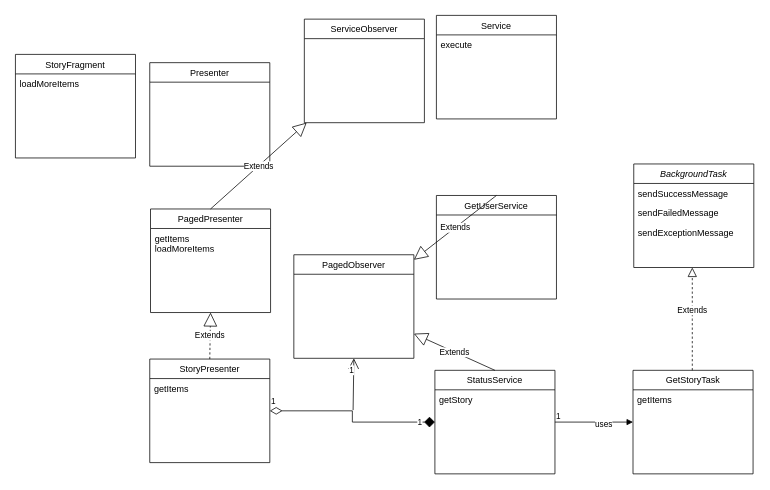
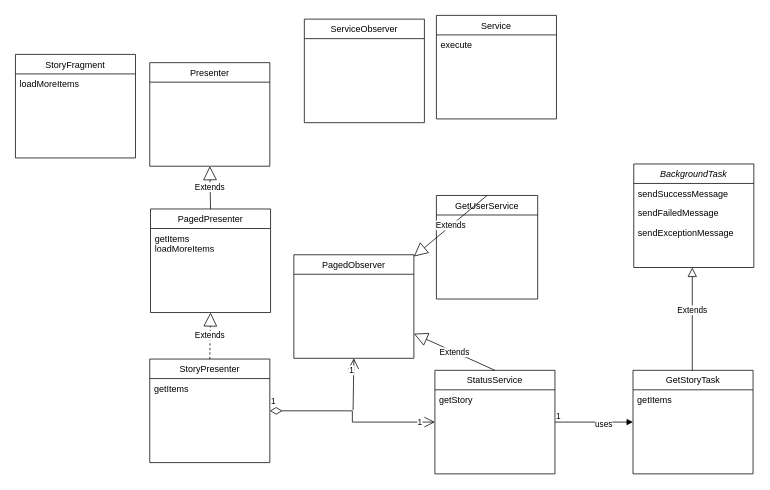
  <mxCell id="0" />
  <mxCell id="1" parent="0" />
  <mxCell id="2" value="BackgroundTask" style="swimlane;fontStyle=2;align=center;verticalAlign=top;childLayout=stackLayout;horizontal=1;startSize=26;horizontalStack=0;resizeParent=1;resizeLast=0;collapsible=1;marginBottom=0;rounded=0;shadow=0;strokeWidth=1;" parent="1" vertex="1"><mxGeometry x="844" y="218" width="160" height="138" as="geometry"><mxRectangle x="230" y="140" width="160" height="26" as="alternateBounds" /></mxGeometry></mxCell>
  <mxCell id="3" value="sendSuccessMessage" style="text;align=left;verticalAlign=top;spacingLeft=4;spacingRight=4;overflow=hidden;rotatable=0;points=[[0,0.5],[1,0.5]];portConstraint=eastwest;" parent="2" vertex="1"><mxGeometry y="26" width="160" height="26" as="geometry" /></mxCell>
  <mxCell id="4" value="sendFailedMessage" style="text;align=left;verticalAlign=top;spacingLeft=4;spacingRight=4;overflow=hidden;rotatable=0;points=[[0,0.5],[1,0.5]];portConstraint=eastwest;rounded=0;shadow=0;html=0;" parent="2" vertex="1"><mxGeometry y="52" width="160" height="26" as="geometry" /></mxCell>
  <mxCell id="5" value="sendExceptionMessage" style="text;align=left;verticalAlign=top;spacingLeft=4;spacingRight=4;overflow=hidden;rotatable=0;points=[[0,0.5],[1,0.5]];portConstraint=eastwest;rounded=0;shadow=0;html=0;" parent="2" vertex="1"><mxGeometry y="78" width="160" height="26" as="geometry" /></mxCell>
  <mxCell id="6" value="GetStoryTask" style="swimlane;fontStyle=0;align=center;verticalAlign=top;childLayout=stackLayout;horizontal=1;startSize=26;horizontalStack=0;resizeParent=1;resizeLast=0;collapsible=1;marginBottom=0;rounded=0;shadow=0;strokeWidth=1;" parent="1" vertex="1"><mxGeometry x="843" y="493" width="160" height="138" as="geometry"><mxRectangle x="130" y="380" width="160" height="26" as="alternateBounds" /></mxGeometry></mxCell>
  <mxCell id="7" value="getItems" style="text;align=left;verticalAlign=top;spacingLeft=4;spacingRight=4;overflow=hidden;rotatable=0;points=[[0,0.5],[1,0.5]];portConstraint=eastwest;" parent="6" vertex="1"><mxGeometry y="26" width="160" height="26" as="geometry" /></mxCell>
- <mxCell id="8" value="" style="endArrow=block;endSize=10;endFill=0;shadow=0;strokeWidth=1;rounded=0;edgeStyle=elbowEdgeStyle;elbow=vertical;dashed=1;" parent="1" source="6" target="2" edge="1"><mxGeometry width="160" relative="1" as="geometry"><mxPoint x="568" y="208" as="sourcePoint" /><mxPoint x="568" y="208" as="targetPoint" /><Array as="points"><mxPoint x="922" y="425" /></Array></mxGeometry></mxCell>
+ <mxCell id="8" value="" style="endArrow=block;endSize=10;endFill=0;shadow=0;strokeWidth=1;rounded=0;edgeStyle=elbowEdgeStyle;elbow=vertical;" parent="1" source="6" target="2" edge="1"><mxGeometry width="160" relative="1" as="geometry"><mxPoint x="568" y="208" as="sourcePoint" /><mxPoint x="568" y="208" as="targetPoint" /><Array as="points"><mxPoint x="922" y="425" /></Array></mxGeometry></mxCell>
  <mxCell id="9" value="Extends" style="edgeLabel;html=1;align=center;verticalAlign=middle;resizable=0;points=[];" vertex="1" connectable="0" parent="8"><mxGeometry x="0.187" y="1" relative="1" as="geometry"><mxPoint as="offset" /></mxGeometry></mxCell>
  <mxCell id="10" value="Service&#10;" style="swimlane;fontStyle=0;align=center;verticalAlign=top;childLayout=stackLayout;horizontal=1;startSize=26;horizontalStack=0;resizeParent=1;resizeLast=0;collapsible=1;marginBottom=0;rounded=0;shadow=0;strokeWidth=1;" vertex="1" parent="1"><mxGeometry x="581" y="20" width="160" height="138" as="geometry"><mxRectangle x="130" y="380" width="160" height="26" as="alternateBounds" /></mxGeometry></mxCell>
  <mxCell id="11" value="execute" style="text;align=left;verticalAlign=top;spacingLeft=4;spacingRight=4;overflow=hidden;rotatable=0;points=[[0,0.5],[1,0.5]];portConstraint=eastwest;" vertex="1" parent="10"><mxGeometry y="26" width="160" height="26" as="geometry" /></mxCell>
- <mxCell id="12" value="GetUserService" style="swimlane;fontStyle=0;align=center;verticalAlign=top;childLayout=stackLayout;horizontal=1;startSize=26;horizontalStack=0;resizeParent=1;resizeLast=0;collapsible=1;marginBottom=0;rounded=0;shadow=0;strokeWidth=1;" vertex="1" parent="1"><mxGeometry x="581" y="260" width="160" height="138" as="geometry"><mxRectangle x="130" y="380" width="160" height="26" as="alternateBounds" /></mxGeometry></mxCell>
+ <mxCell id="12" value="GetUserService" style="swimlane;fontStyle=0;align=center;verticalAlign=top;childLayout=stackLayout;horizontal=1;startSize=26;horizontalStack=0;resizeParent=1;resizeLast=0;collapsible=1;marginBottom=0;rounded=0;shadow=0;strokeWidth=1;" vertex="1" parent="1"><mxGeometry x="581" y="260" width="135" height="138" as="geometry"><mxRectangle x="130" y="380" width="160" height="26" as="alternateBounds" /></mxGeometry></mxCell>
  <mxCell id="13" value="StatusService&#10;" style="swimlane;fontStyle=0;align=center;verticalAlign=top;childLayout=stackLayout;horizontal=1;startSize=26;horizontalStack=0;resizeParent=1;resizeLast=0;collapsible=1;marginBottom=0;rounded=0;shadow=0;strokeWidth=1;" vertex="1" parent="1"><mxGeometry x="579" y="493" width="160" height="138" as="geometry"><mxRectangle x="130" y="380" width="160" height="26" as="alternateBounds" /></mxGeometry></mxCell>
  <mxCell id="14" value="getStory" style="text;align=left;verticalAlign=top;spacingLeft=4;spacingRight=4;overflow=hidden;rotatable=0;points=[[0,0.5],[1,0.5]];portConstraint=eastwest;" vertex="1" parent="13"><mxGeometry y="26" width="160" height="26" as="geometry" /></mxCell>
  <mxCell id="15" value="StoryFragment" style="swimlane;fontStyle=0;align=center;verticalAlign=top;childLayout=stackLayout;horizontal=1;startSize=26;horizontalStack=0;resizeParent=1;resizeLast=0;collapsible=1;marginBottom=0;rounded=0;shadow=0;strokeWidth=1;" vertex="1" parent="1"><mxGeometry x="20" y="72" width="160" height="138" as="geometry"><mxRectangle x="130" y="380" width="160" height="26" as="alternateBounds" /></mxGeometry></mxCell>
  <mxCell id="16" value="loadMoreItems" style="text;align=left;verticalAlign=top;spacingLeft=4;spacingRight=4;overflow=hidden;rotatable=0;points=[[0,0.5],[1,0.5]];portConstraint=eastwest;" vertex="1" parent="15"><mxGeometry y="26" width="160" height="26" as="geometry" /></mxCell>
  <mxCell id="17" value="StoryPresenter" style="swimlane;fontStyle=0;align=center;verticalAlign=top;childLayout=stackLayout;horizontal=1;startSize=26;horizontalStack=0;resizeParent=1;resizeLast=0;collapsible=1;marginBottom=0;rounded=0;shadow=0;strokeWidth=1;" vertex="1" parent="1"><mxGeometry x="199" y="478" width="160" height="138" as="geometry"><mxRectangle x="130" y="380" width="160" height="26" as="alternateBounds" /></mxGeometry></mxCell>
  <mxCell id="18" value="getItems" style="text;align=left;verticalAlign=top;spacingLeft=4;spacingRight=4;overflow=hidden;rotatable=0;points=[[0,0.5],[1,0.5]];portConstraint=eastwest;" vertex="1" parent="17"><mxGeometry y="26" width="160" height="26" as="geometry" /></mxCell>
  <mxCell id="19" value="PagedPresenter" style="swimlane;fontStyle=0;align=center;verticalAlign=top;childLayout=stackLayout;horizontal=1;startSize=26;horizontalStack=0;resizeParent=1;resizeLast=0;collapsible=1;marginBottom=0;rounded=0;shadow=0;strokeWidth=1;" vertex="1" parent="1"><mxGeometry x="200" y="278" width="160" height="138" as="geometry"><mxRectangle x="130" y="380" width="160" height="26" as="alternateBounds" /></mxGeometry></mxCell>
  <mxCell id="20" value="getItems&#10;loadMoreItems" style="text;align=left;verticalAlign=top;spacingLeft=4;spacingRight=4;overflow=hidden;rotatable=0;points=[[0,0.5],[1,0.5]];portConstraint=eastwest;" vertex="1" parent="19"><mxGeometry y="26" width="160" height="26" as="geometry" /></mxCell>
  <mxCell id="21" value="Presenter" style="swimlane;fontStyle=0;align=center;verticalAlign=top;childLayout=stackLayout;horizontal=1;startSize=26;horizontalStack=0;resizeParent=1;resizeLast=0;collapsible=1;marginBottom=0;rounded=0;shadow=0;strokeWidth=1;" vertex="1" parent="1"><mxGeometry x="199" y="83" width="160" height="138" as="geometry"><mxRectangle x="130" y="380" width="160" height="26" as="alternateBounds" /></mxGeometry></mxCell>
  <mxCell id="22" value="Extends" style="endArrow=block;endSize=16;endFill=0;html=1;rounded=0;exitX=0.5;exitY=0;exitDx=0;exitDy=0;entryX=0.5;entryY=1;entryDx=0;entryDy=0;dashed=1;" edge="1" parent="1" source="17" target="19"><mxGeometry width="160" relative="1" as="geometry"><mxPoint x="312" y="455" as="sourcePoint" /><mxPoint x="472" y="455" as="targetPoint" /></mxGeometry></mxCell>
- <mxCell id="23" value="Extends" style="endArrow=block;endSize=16;endFill=0;html=1;rounded=0;exitX=0.5;exitY=0;exitDx=0;exitDy=0;" edge="1" parent="1" source="19" target="31"><mxGeometry width="160" relative="1" as="geometry"><mxPoint x="240" y="249" as="sourcePoint" /><mxPoint x="400" y="249" as="targetPoint" /></mxGeometry></mxCell>
- <mxCell id="24" value="1" style="endArrow=diamond;html=1;endSize=12;startArrow=diamondThin;startSize=14;startFill=0;edgeStyle=orthogonalEdgeStyle;align=left;verticalAlign=bottom;rounded=0;entryX=0;entryY=0.5;entryDx=0;entryDy=0;exitX=1;exitY=0.5;exitDx=0;exitDy=0;" edge="1" parent="1" source="17" target="13"><mxGeometry x="-1" y="3" relative="1" as="geometry"><mxPoint x="434" y="613" as="sourcePoint" /><mxPoint x="518" y="551" as="targetPoint" /></mxGeometry></mxCell>
+ <mxCell id="23" value="Extends" style="endArrow=block;endSize=16;endFill=0;html=1;rounded=0;exitX=0.5;exitY=0;exitDx=0;exitDy=0;entryX=0.5;entryY=1;entryDx=0;entryDy=0;" edge="1" parent="1" source="19" target="21"><mxGeometry width="160" relative="1" as="geometry"><mxPoint x="240" y="249" as="sourcePoint" /><mxPoint x="400" y="249" as="targetPoint" /></mxGeometry></mxCell>
+ <mxCell id="24" value="1" style="endArrow=open;html=1;endSize=12;startArrow=diamondThin;startSize=14;startFill=0;edgeStyle=orthogonalEdgeStyle;align=left;verticalAlign=bottom;rounded=0;entryX=0;entryY=0.5;entryDx=0;entryDy=0;exitX=1;exitY=0.5;exitDx=0;exitDy=0;" edge="1" parent="1" source="17" target="13"><mxGeometry x="-1" y="3" relative="1" as="geometry"><mxPoint x="434" y="613" as="sourcePoint" /><mxPoint x="518" y="551" as="targetPoint" /></mxGeometry></mxCell>
  <mxCell id="25" value="1" style="edgeLabel;html=1;align=center;verticalAlign=middle;resizable=0;points=[];" vertex="1" connectable="0" parent="24"><mxGeometry x="0.824" y="1" relative="1" as="geometry"><mxPoint as="offset" /></mxGeometry></mxCell>
  <mxCell id="26" value="Extends" style="endArrow=block;endSize=16;endFill=0;html=1;rounded=0;exitX=0.5;exitY=0;exitDx=0;exitDy=0;" edge="1" parent="1" source="13" target="32"><mxGeometry width="160" relative="1" as="geometry"><mxPoint x="862" y="584" as="sourcePoint" /><mxPoint x="1022" y="584" as="targetPoint" /></mxGeometry></mxCell>
  <mxCell id="27" value="Extends" style="endArrow=block;endSize=16;endFill=0;html=1;rounded=0;exitX=0.5;exitY=0;exitDx=0;exitDy=0;" edge="1" parent="1" source="12" target="32"><mxGeometry width="160" relative="1" as="geometry"><mxPoint x="663" y="193" as="sourcePoint" /><mxPoint x="734" y="170" as="targetPoint" /></mxGeometry></mxCell>
  <mxCell id="28" value="" style="endArrow=block;endFill=1;html=1;edgeStyle=orthogonalEdgeStyle;align=left;verticalAlign=top;rounded=0;exitX=1;exitY=0.5;exitDx=0;exitDy=0;entryX=0;entryY=0.5;entryDx=0;entryDy=0;" edge="1" parent="1" source="13" target="6"><mxGeometry x="-1" relative="1" as="geometry"><mxPoint x="755" y="667" as="sourcePoint" /><mxPoint x="915" y="667" as="targetPoint" /></mxGeometry></mxCell>
  <mxCell id="29" value="1" style="edgeLabel;resizable=0;html=1;align=left;verticalAlign=bottom;" connectable="0" vertex="1" parent="28"><mxGeometry x="-1" relative="1" as="geometry" /></mxCell>
  <mxCell id="30" value="uses" style="edgeLabel;html=1;align=center;verticalAlign=middle;resizable=0;points=[];" vertex="1" connectable="0" parent="28"><mxGeometry x="0.231" y="-2" relative="1" as="geometry"><mxPoint as="offset" /></mxGeometry></mxCell>
  <mxCell id="31" value="ServiceObserver" style="swimlane;fontStyle=0;align=center;verticalAlign=top;childLayout=stackLayout;horizontal=1;startSize=26;horizontalStack=0;resizeParent=1;resizeLast=0;collapsible=1;marginBottom=0;rounded=0;shadow=0;strokeWidth=1;" vertex="1" parent="1"><mxGeometry x="405" y="25" width="160" height="138" as="geometry"><mxRectangle x="130" y="380" width="160" height="26" as="alternateBounds" /></mxGeometry></mxCell>
  <mxCell id="32" value="PagedObserver" style="swimlane;fontStyle=0;align=center;verticalAlign=top;childLayout=stackLayout;horizontal=1;startSize=26;horizontalStack=0;resizeParent=1;resizeLast=0;collapsible=1;marginBottom=0;rounded=0;shadow=0;strokeWidth=1;" vertex="1" parent="1"><mxGeometry x="391" y="339" width="160" height="138" as="geometry"><mxRectangle x="130" y="380" width="160" height="26" as="alternateBounds" /></mxGeometry></mxCell>
  <mxCell id="33" value="" style="endArrow=open;endFill=1;endSize=12;html=1;rounded=0;entryX=0.5;entryY=1;entryDx=0;entryDy=0;" edge="1" parent="1" target="32"><mxGeometry width="160" relative="1" as="geometry"><mxPoint x="470" y="546" as="sourcePoint" /><mxPoint x="559" y="316" as="targetPoint" /></mxGeometry></mxCell>
  <mxCell id="34" value="1" style="edgeLabel;html=1;align=center;verticalAlign=middle;resizable=0;points=[];" vertex="1" connectable="0" parent="33"><mxGeometry x="0.538" y="3" relative="1" as="geometry"><mxPoint as="offset" /></mxGeometry></mxCell>
